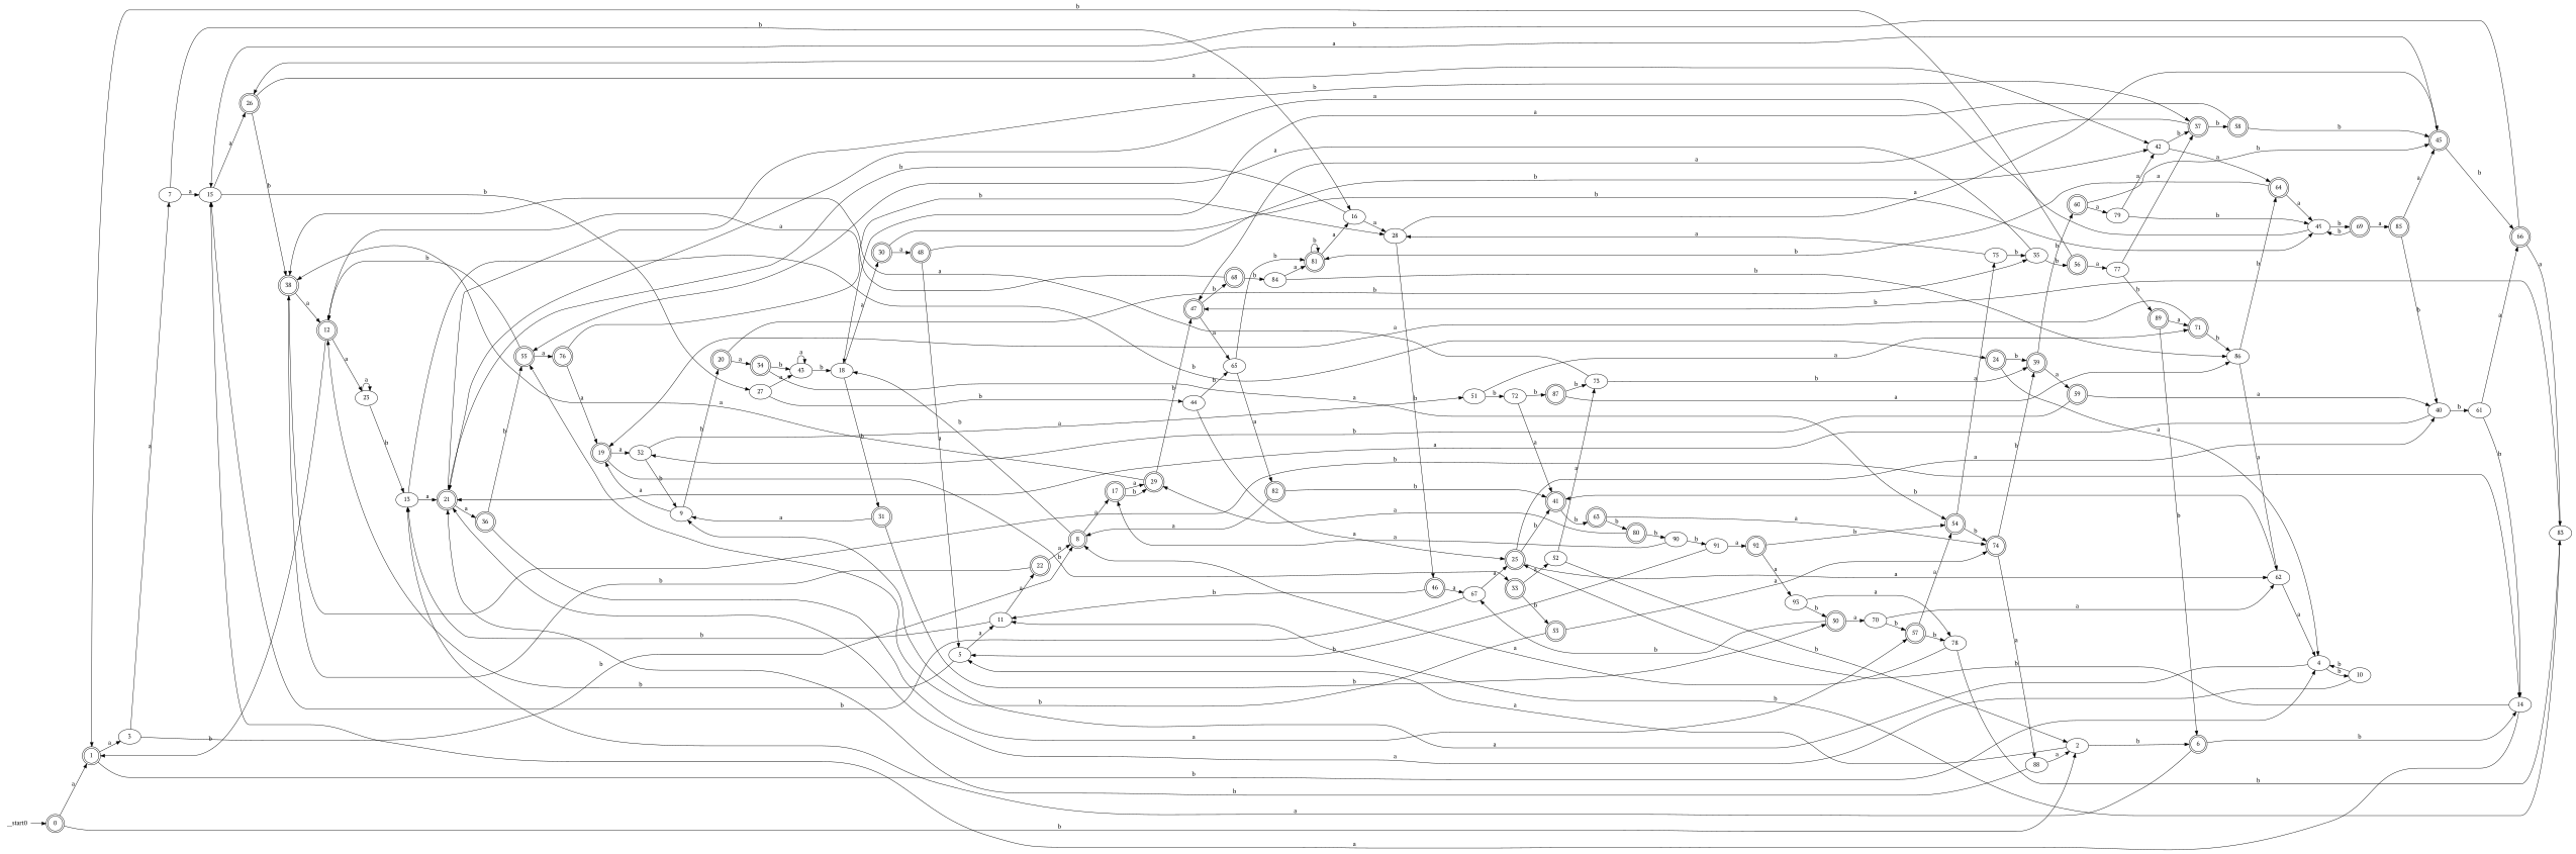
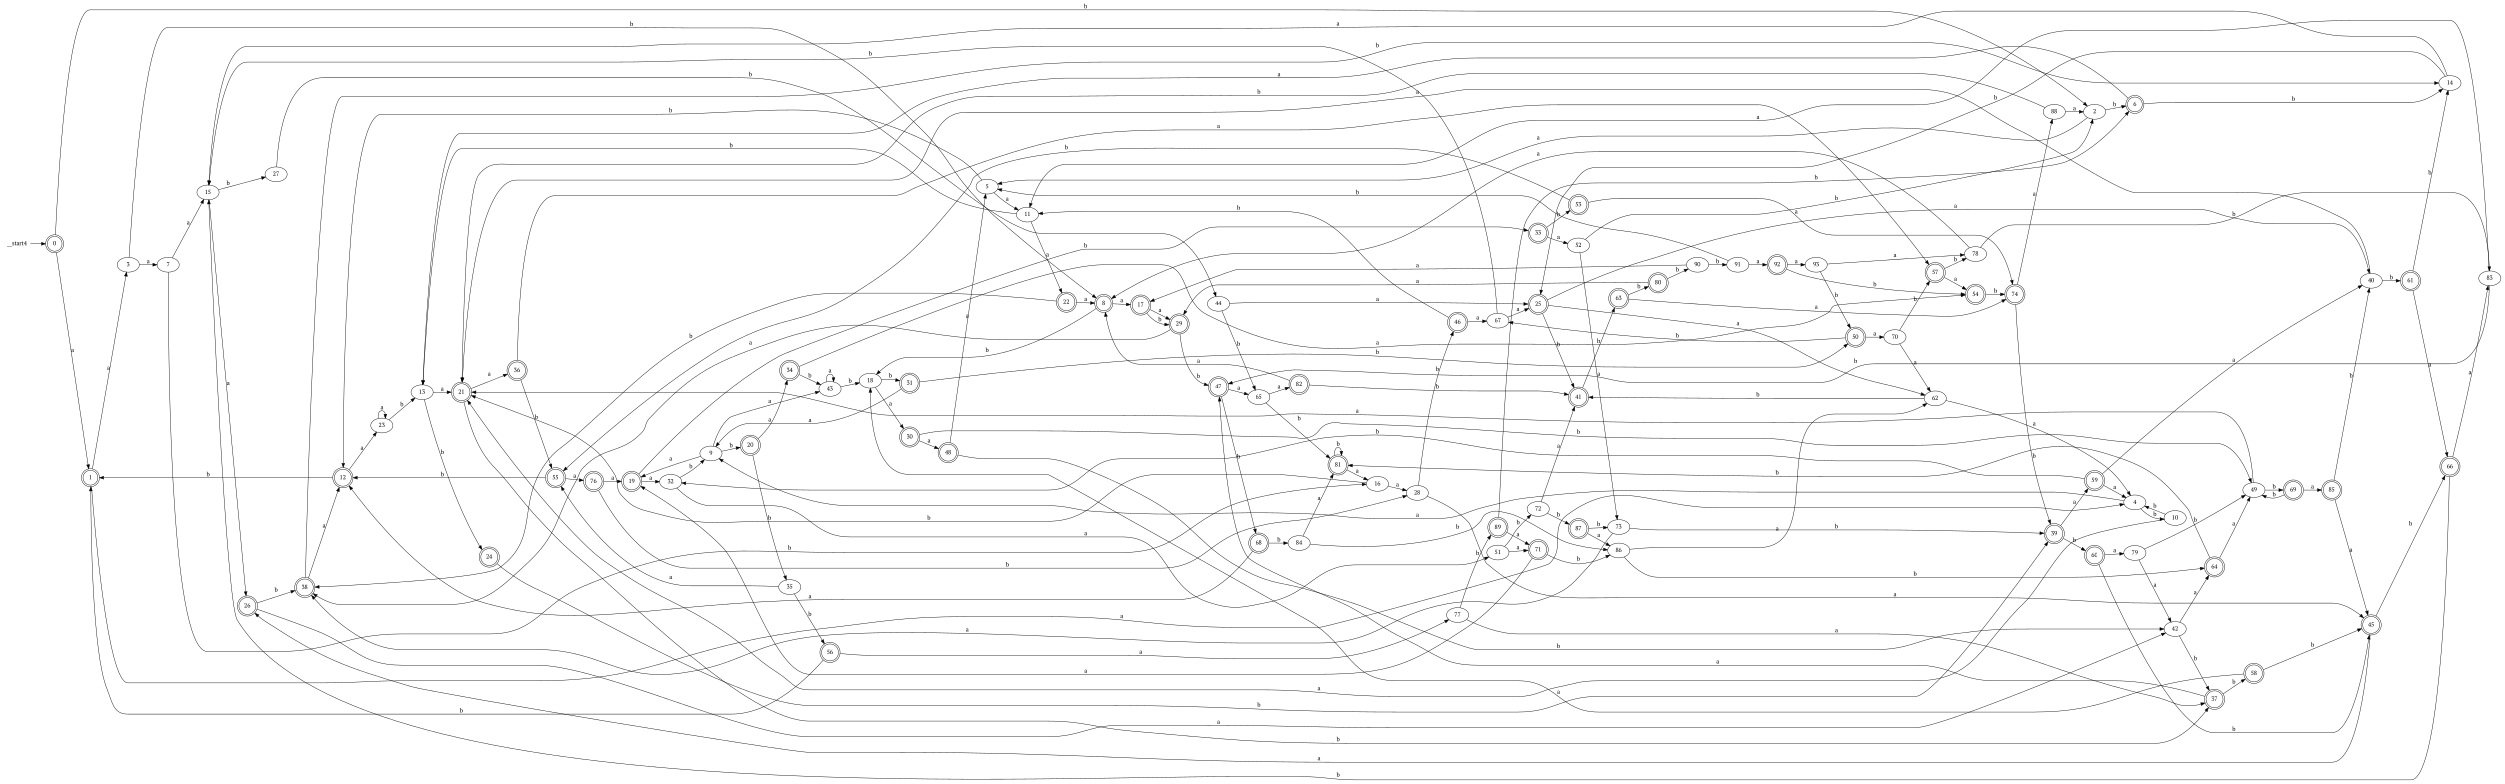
  digraph {
    fontname="PT Serif"
    rankdir=LR
    node [fontname="PT Serif" shape=doublecircle]
    edge [fontname="PT Serif"]
-   __start0 [shape=none]
+   __start0 [shape=none label=__start4]
    0
    1
    2 [shape=""]
    3 [shape=""]
    4 [shape=""]
    5 [shape=""]
    6
    7 [shape=""]
    8
    9 [shape=""]
    10 [shape=""]
    11 [shape=""]
    12
    13 [shape=""]
    14 [shape=""]
    15 [shape=""]
    16 [shape=""]
    17
    18 [shape=""]
    19
    20
    21
    22
    23 [shape=""]
    24
    25
    26
    27 [shape=""]
    28 [shape=""]
    29
    30
    31
    32 [shape=""]
    33
    34
    35 [shape=""]
    36
    37
    38
    39
    40 [shape=""]
    41
    62 [shape=""]
    42 [shape=""]
    43 [shape=""]
    44 [shape=""]
    45
    46
    47
    48
    49 [shape=""]
    50
    51 [shape=""]
    52 [shape=ellipse]
    53
    54
    55
    56
    57
    58
    59
    60
-   61 [shape=ellipse]
+   61
    63
    64
    65 [shape=""]
    66
    67 [shape=""]
    68
    69
    70 [shape=""]
    71
    72 [shape=""]
    73 [shape=""]
    74
-   75 [shape=""]
    76
    77 [shape=""]
    78 [shape=""]
    79 [shape=""]
    80
    81
    82
    83 [shape=""]
    84 [shape=""]
    85
    86 [shape=""]
    87
    88 [shape=""]
    89
    90 [shape=""]
    91 [shape=""]
    92
    93 [shape=""]
    __start0 -> 0
    0 -> 1 [label=a]
    0 -> 2 [label=b]
    1 -> 3 [label=a]
-   1 -> 4 [label=b]
+   1 -> 4 [label=a]
    2 -> 5 [label=a]
    2 -> 6 [label=b]
    3 -> 7 [label=a]
    3 -> 8 [label=b]
    4 -> 9 [label=a]
    4 -> 10 [label=b]
    5 -> 11 [label=a]
    5 -> 12 [label=b]
    6 -> 13 [label=a]
    6 -> 14 [label=b]
    7 -> 15 [label=a]
    7 -> 16 [label=b]
    8 -> 17 [label=a]
    8 -> 18 [label=b]
    9 -> 19 [label=a]
    9 -> 20 [label=b]
    10 -> 4 [label=b]
    10 -> 21 [label=a]
    11 -> 13 [label=b]
    11 -> 22 [label=a]
    12 -> 1 [label=b]
    12 -> 23 [label=a]
    13 -> 21 [label=a]
    13 -> 24 [label=b]
    14 -> 15 [label=a]
    14 -> 25 [label=b]
    15 -> 26 [label=a]
    15 -> 27 [label=b]
    16 -> 21 [label=b]
    16 -> 28 [label=a]
    17 -> 29 [label=a]
    17 -> 29 [label=b]
    18 -> 30 [label=a]
    18 -> 31 [label=b]
    19 -> 32 [label=a]
    19 -> 33 [label=b]
    20 -> 34 [label=a]
    20 -> 35 [label=b]
    21 -> 36 [label=a]
    21 -> 37 [label=b]
    22 -> 8 [label=a]
    22 -> 38 [label=b]
    23 -> 13 [label=b]
    23 -> 23 [label=a]
-   24 -> 4 [label=a]
+   59 -> 4 [label=a]
    24 -> 39 [label=b]
    25 -> 40 [label=a]
    25 -> 41 [label=b]
    25 -> 62 [label=a]
    26 -> 38 [label=b]
    26 -> 42 [label=a]
-   27 -> 43 [label=a]
+   9 -> 43 [label=a]
    27 -> 44 [label=b]
    28 -> 45 [label=a]
    28 -> 46 [label=b]
    29 -> 38 [label=a]
    29 -> 47 [label=b]
    30 -> 48 [label=a]
    30 -> 49 [label=b]
    31 -> 9 [label=a]
    31 -> 50 [label=b]
    32 -> 9 [label=b]
    32 -> 51 [label=a]
    33 -> 52 [label=a]
    33 -> 53 [label=b]
    34 -> 43 [label=b]
    34 -> 54 [label=a]
    35 -> 55 [label=a]
    35 -> 56 [label=b]
    36 -> 55 [label=b]
    36 -> 57 [label=a]
    37 -> 47 [label=a]
    37 -> 58 [label=b]
    38 -> 12 [label=a]
    38 -> 14 [label=b]
    39 -> 59 [label=a]
    39 -> 60 [label=b]
    40 -> 21 [label=a]
    40 -> 61 [label=b]
    41 -> 63 [label=b]
    62 -> 4 [label=a]
    62 -> 41 [label=b]
    42 -> 37 [label=b]
    42 -> 64 [label=a]
    43 -> 18 [label=b]
    43 -> 43 [label=a]
    44 -> 25 [label=a]
    44 -> 65 [label=b]
    45 -> 26 [label=a]
    45 -> 66 [label=b]
    46 -> 11 [label=b]
    46 -> 67 [label=a]
    47 -> 65 [label=a]
    47 -> 68 [label=b]
    48 -> 5 [label=a]
    48 -> 42 [label=b]
    49 -> 21 [label=a]
    49 -> 69 [label=b]
    50 -> 67 [label=b]
    50 -> 70 [label=a]
    51 -> 71 [label=a]
    51 -> 72 [label=b]
    52 -> 2 [label=b]
    52 -> 73 [label=a]
    53 -> 55 [label=b]
    53 -> 74 [label=a]
    54 -> 74 [label=b]
-   54 -> 75 [label=a]
    55 -> 12 [label=b]
    55 -> 76 [label=a]
    56 -> 1 [label=b]
    56 -> 77 [label=a]
    57 -> 54 [label=a]
    57 -> 78 [label=b]
    58 -> 18 [label=a]
    58 -> 45 [label=b]
    59 -> 32 [label=b]
    59 -> 40 [label=a]
    60 -> 45 [label=b]
    60 -> 79 [label=a]
    61 -> 14 [label=b]
    61 -> 66 [label=a]
    63 -> 74 [label=a]
    63 -> 80 [label=b]
    64 -> 49 [label=a]
    64 -> 81 [label=b]
    65 -> 81 [label=b]
    65 -> 82 [label=a]
    66 -> 15 [label=b]
    66 -> 83 [label=a]
    67 -> 15 [label=b]
    67 -> 25 [label=a]
    68 -> 12 [label=a]
    68 -> 84 [label=b]
    69 -> 49 [label=b]
    69 -> 85 [label=a]
    70 -> 62 [label=a]
    70 -> 57 [label=b]
    71 -> 19 [label=a]
    71 -> 86 [label=b]
    72 -> 41 [label=a]
    72 -> 87 [label=b]
    73 -> 38 [label=a]
    73 -> 39 [label=b]
    74 -> 39 [label=b]
    74 -> 88 [label=a]
-   75 -> 28 [label=a]
-   75 -> 35 [label=b]
    76 -> 19 [label=a]
    76 -> 28 [label=b]
    77 -> 37 [label=a]
    77 -> 89 [label=b]
    78 -> 8 [label=a]
    78 -> 83 [label=b]
    79 -> 42 [label=a]
    79 -> 49 [label=b]
    80 -> 29 [label=a]
    80 -> 90 [label=b]
    81 -> 16 [label=a]
    81 -> 81 [label=b]
    82 -> 8 [label=a]
    82 -> 41 [label=b]
-   83 -> 11 [label=b]
+   83 -> 11 [label=a]
    83 -> 47 [label=b]
    84 -> 81 [label=a]
    84 -> 86 [label=b]
    85 -> 40 [label=b]
    85 -> 45 [label=a]
    86 -> 62 [label=a]
    86 -> 64 [label=b]
    87 -> 73 [label=b]
    87 -> 86 [label=a]
    88 -> 2 [label=a]
    88 -> 21 [label=b]
    89 -> 6 [label=b]
    89 -> 71 [label=a]
    90 -> 17 [label=a]
    90 -> 91 [label=b]
    91 -> 5 [label=b]
    91 -> 92 [label=a]
    92 -> 54 [label=b]
    92 -> 93 [label=a]
    93 -> 50 [label=b]
    93 -> 78 [label=a]
  }
